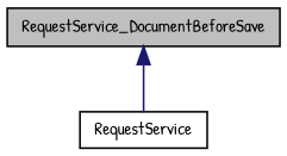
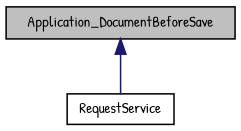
  digraph {
    rankdir=TB
    fontname="Patrick Hand"
    node [color=black fontname="Patrick Hand" fontsize=10 shape=record style=filled]
-   n1 [fillcolor=grey75 fontcolor=black height=0.2 label=RequestService_DocumentBeforeSave width=0.4]
+   n1 [fillcolor=grey75 fontcolor=black height=0.2 label=Application_DocumentBeforeSave width=0.4]
    n2 [fillcolor=white height=0.2 label=RequestService width=0.4]
    n1 -> n2 [color=midnightblue dir=back fontname="Patrick Hand" fontsize=10 labelfontname=Helvetica labelfontsize=10 style=solid]
  }
